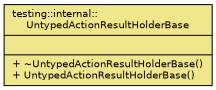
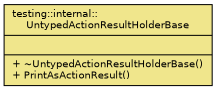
  digraph {
-   n1 [color=black fillcolor=khaki fontcolor=black fontname=Helvetica fontsize=10 height=0.2 label="{testing::internal::\lUntypedActionResultHolderBase\n||+ ~UntypedActionResultHolderBase()\l+ UntypedActionResultHolderBase()\l}" shape=record style=filled width=0.4]
+   n1 [color=black fillcolor=khaki fontcolor=black fontname=Helvetica fontsize=10 height=0.2 label="{testing::internal::\lUntypedActionResultHolderBase\n||+ ~UntypedActionResultHolderBase()\l+ PrintAsActionResult()\l}" shape=record style=filled width=0.4]
  }
